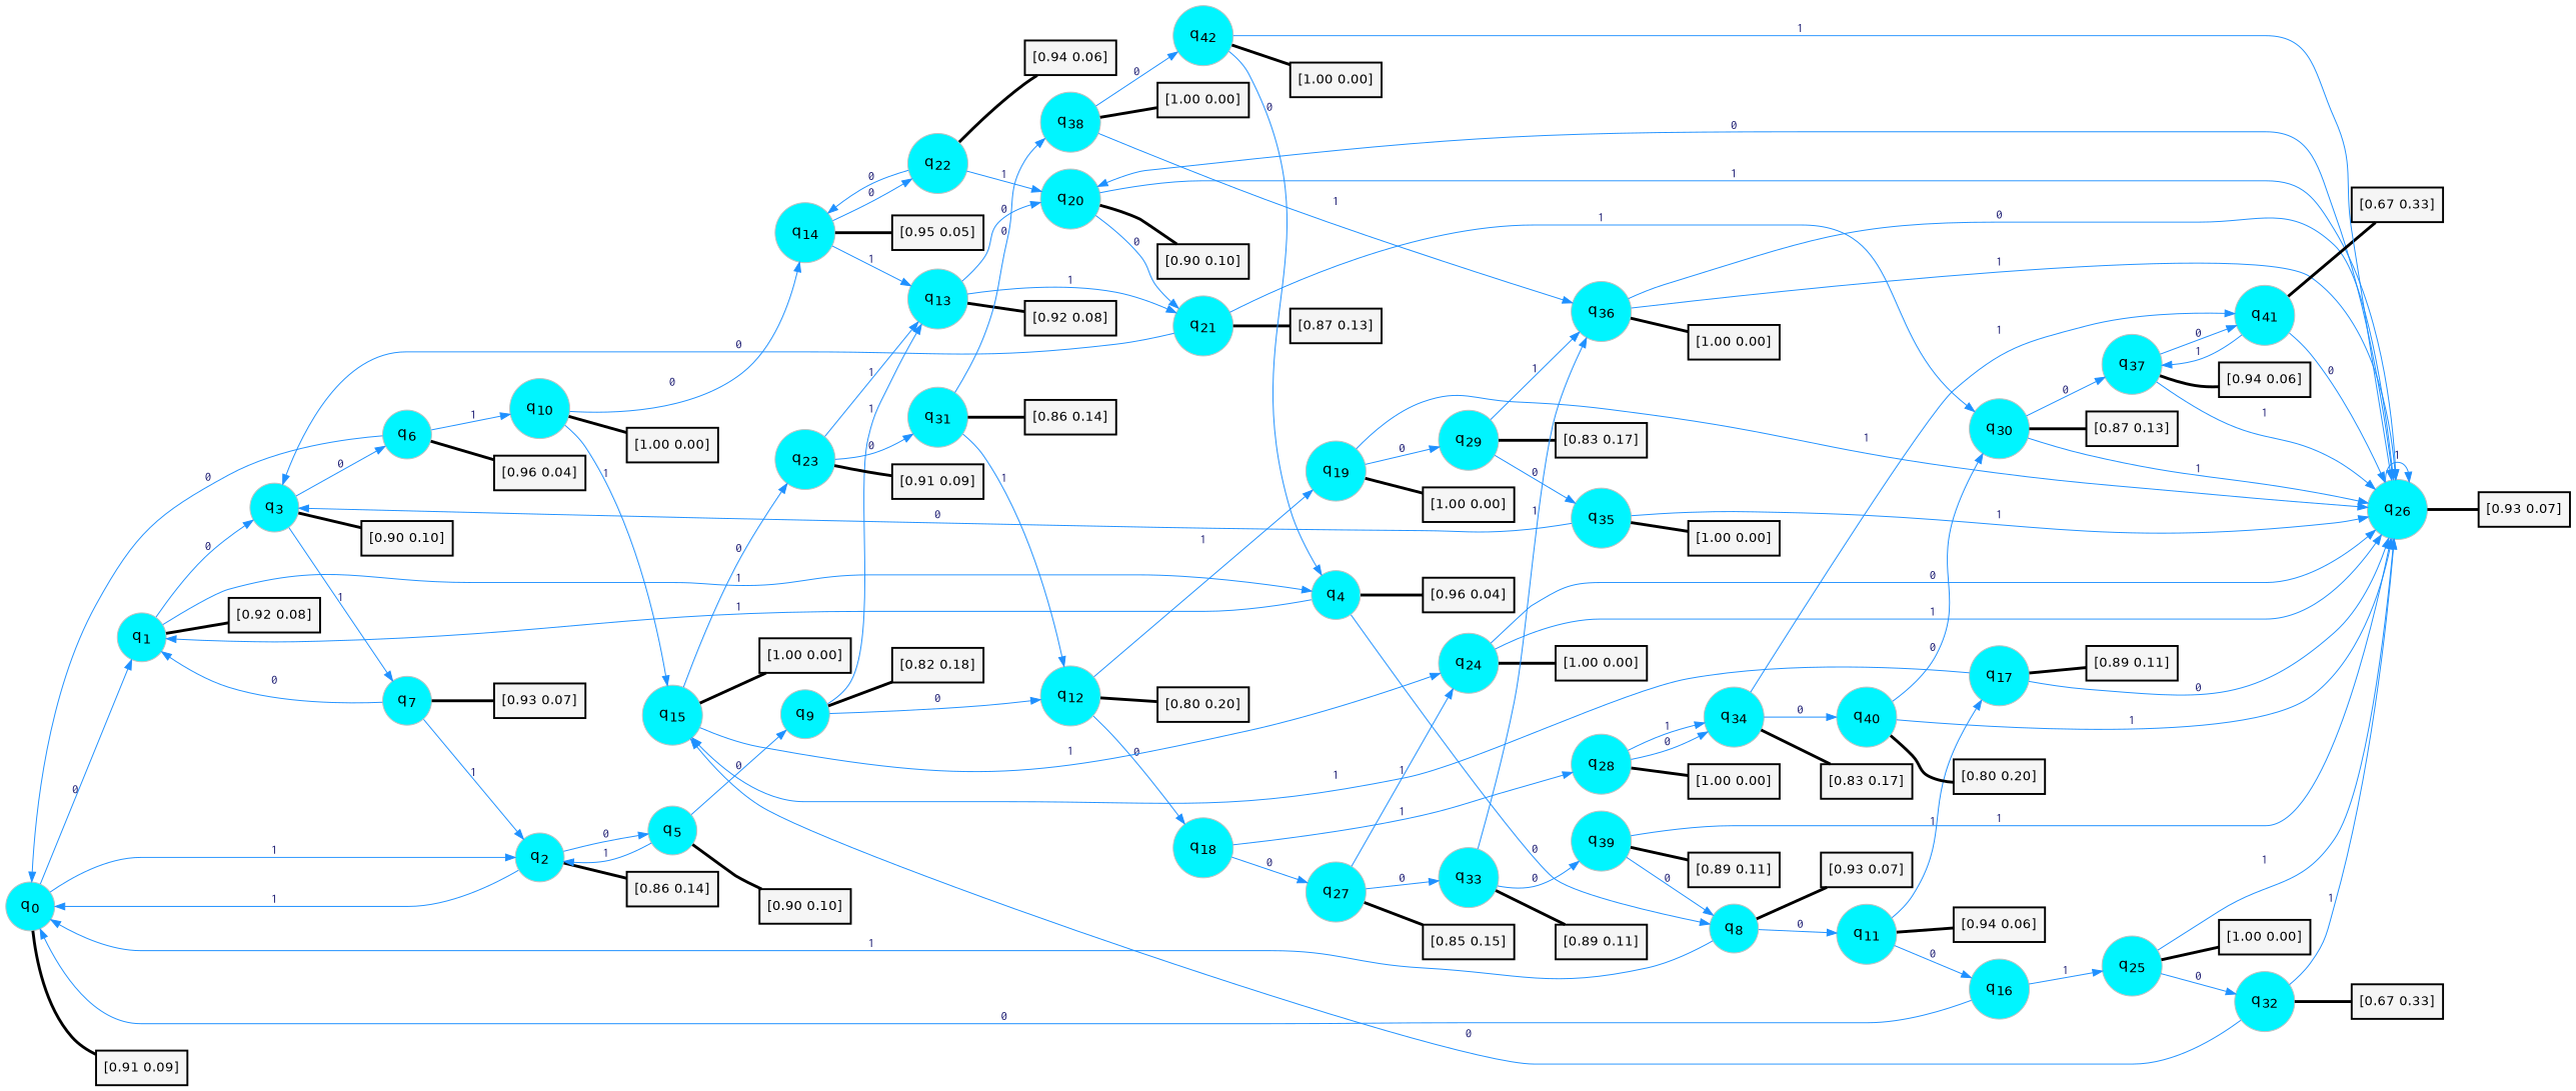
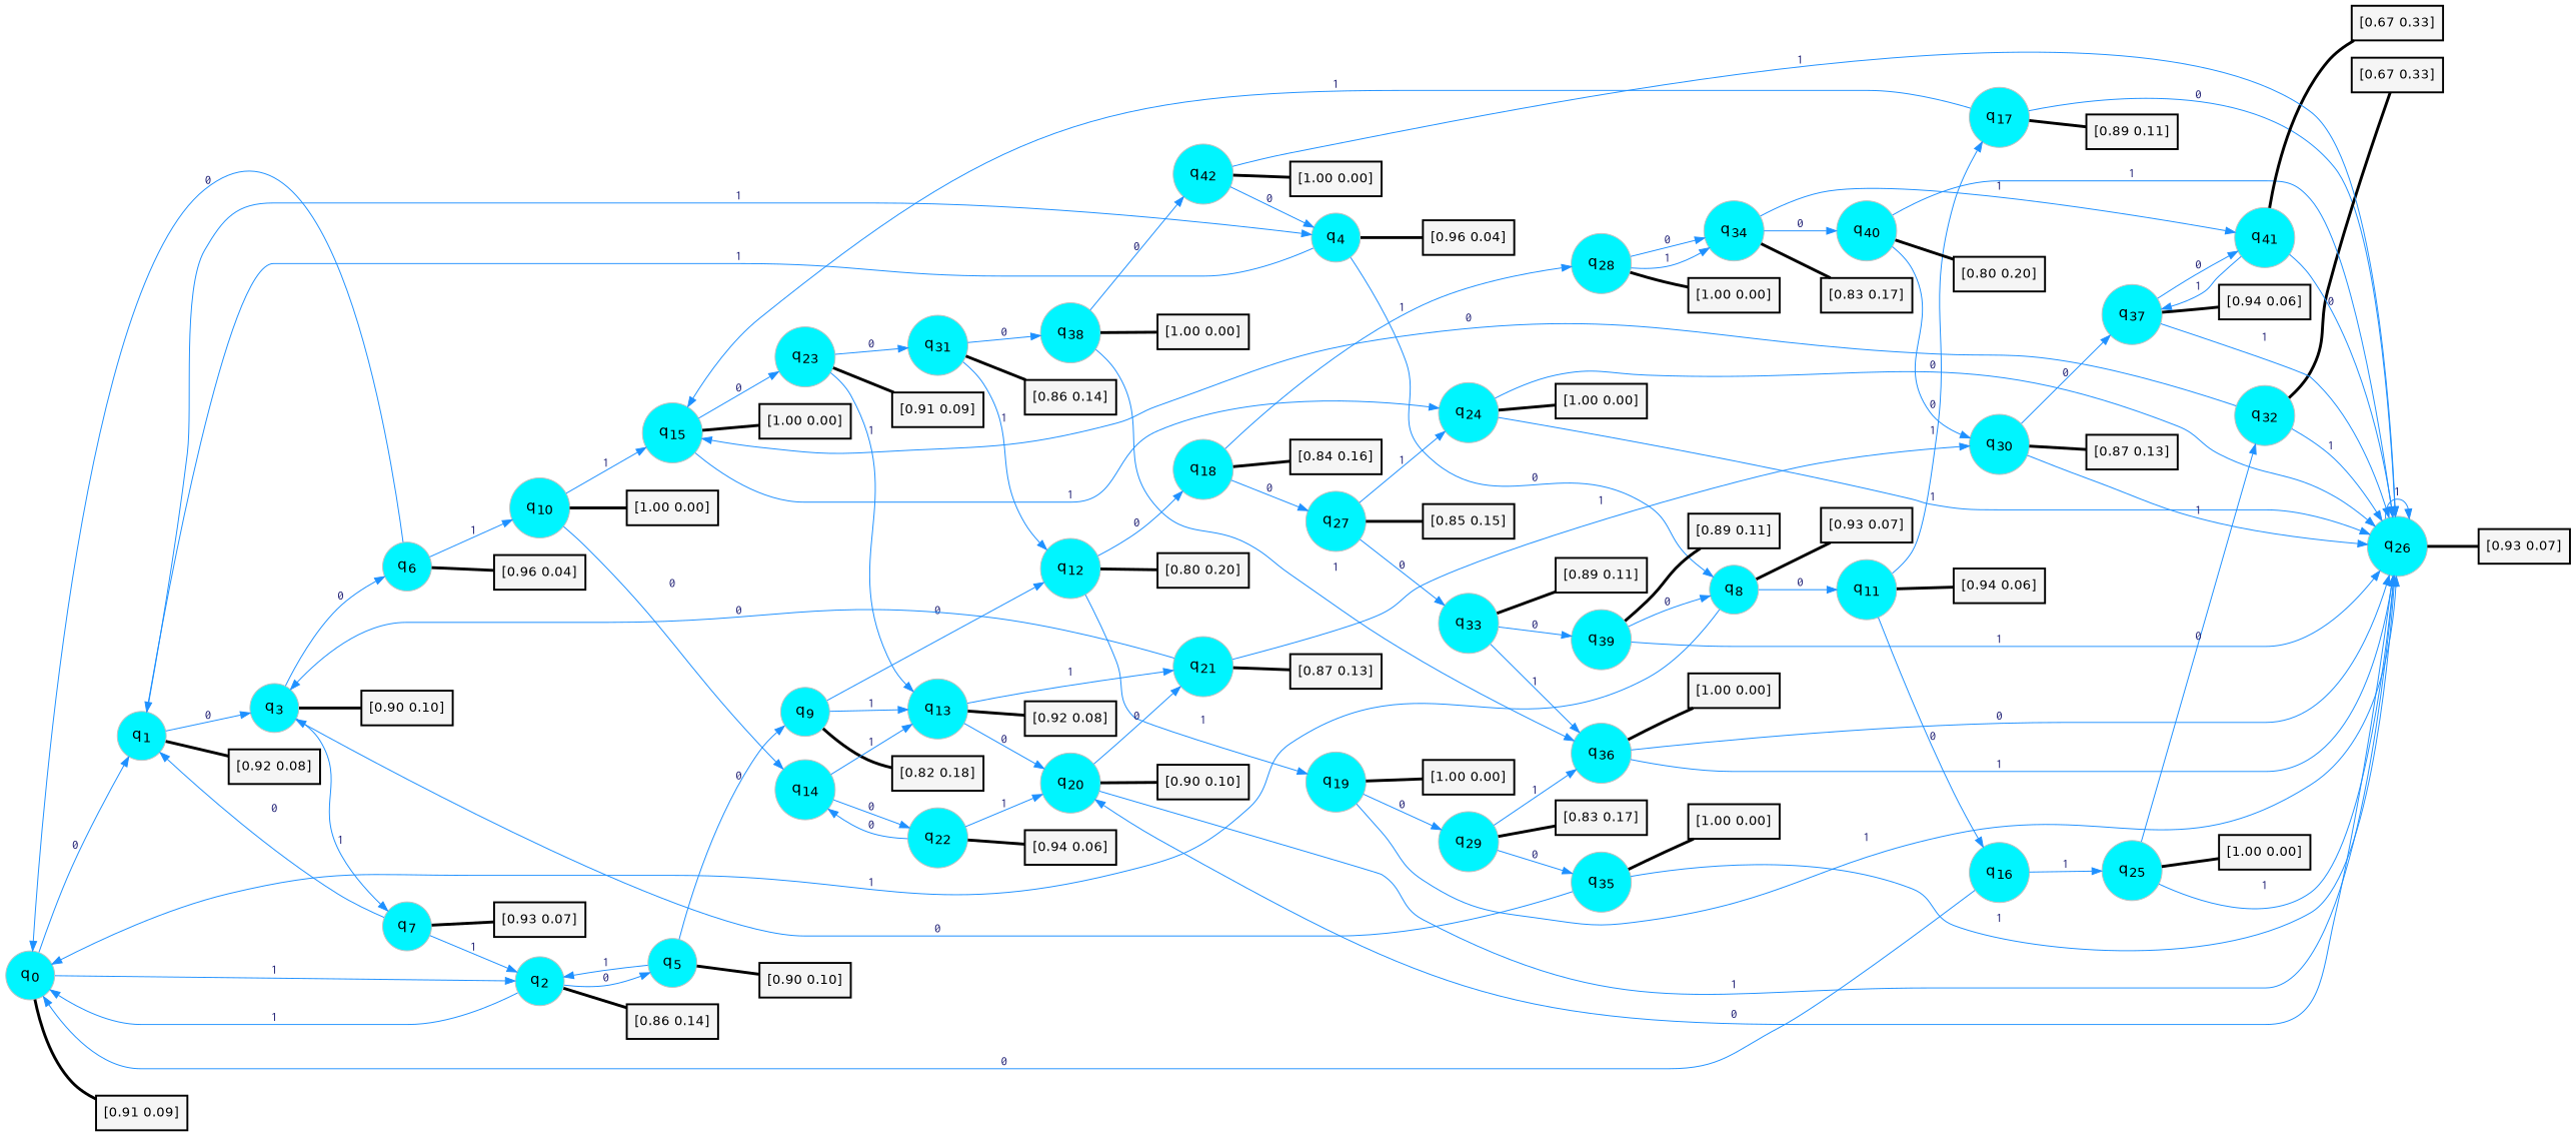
  digraph {
    rankdir=LR
    node [color=gray fillcolor=turquoise1 fontcolor=black fontname=Helvetica fontsize=16 fontweight=bold shape=circle style=filled]
    edge [arrowsize=1 color=dodgerblue1 fontcolor=midnightblue fontname=courier fontweight=bold penwidth=1 style=solid weight=20]
    n1 [label=<q<SUB>0</SUB>>]
    n2 [label=<q<SUB>1</SUB>>]
    n3 [label=<q<SUB>2</SUB>>]
    n4 [color=black fillcolor=whitesmoke fontsize=14 label="[0.91 0.09]" penwidth=2 shape=box]
    n5 [label=<q<SUB>3</SUB>>]
    n6 [label=<q<SUB>4</SUB>>]
    n7 [color=black fillcolor=whitesmoke fontsize=14 label="[0.92 0.08]" penwidth=2 shape=box]
    n8 [label=<q<SUB>5</SUB>>]
    n9 [color=black fillcolor=whitesmoke fontsize=14 label="[0.86 0.14]" penwidth=2 shape=box]
    n10 [label=<q<SUB>6</SUB>>]
    n11 [label=<q<SUB>7</SUB>>]
    n12 [color=black fillcolor=whitesmoke fontsize=14 label="[0.90 0.10]" penwidth=2 shape=box]
    n13 [label=<q<SUB>8</SUB>>]
    n14 [color=black fillcolor=whitesmoke fontsize=14 label="[0.96 0.04]" penwidth=2 shape=box]
    n15 [label=<q<SUB>9</SUB>>]
    n16 [color=black fillcolor=whitesmoke fontsize=14 label="[0.90 0.10]" penwidth=2 shape=box]
    n17 [label=<q<SUB>10</SUB>>]
    n18 [color=black fillcolor=whitesmoke fontsize=14 label="[0.96 0.04]" penwidth=2 shape=box]
    n19 [color=black fillcolor=whitesmoke fontsize=14 label="[0.93 0.07]" penwidth=2 shape=box]
    n20 [label=<q<SUB>11</SUB>>]
    n21 [color=black fillcolor=whitesmoke fontsize=14 label="[0.93 0.07]" penwidth=2 shape=box]
    n22 [label=<q<SUB>12</SUB>>]
    n23 [label=<q<SUB>13</SUB>>]
    n24 [color=black fillcolor=whitesmoke fontsize=14 label="[0.82 0.18]" penwidth=2 shape=box]
    n25 [label=<q<SUB>14</SUB>>]
    n26 [label=<q<SUB>15</SUB>>]
    n27 [color=black fillcolor=whitesmoke fontsize=14 label="[1.00 0.00]" penwidth=2 shape=box]
    n28 [label=<q<SUB>16</SUB>>]
    n29 [label=<q<SUB>17</SUB>>]
    n30 [color=black fillcolor=whitesmoke fontsize=14 label="[0.94 0.06]" penwidth=2 shape=box]
    n31 [label=<q<SUB>18</SUB>>]
    n32 [label=<q<SUB>19</SUB>>]
    n33 [color=black fillcolor=whitesmoke fontsize=14 label="[0.80 0.20]" penwidth=2 shape=box]
    n34 [label=<q<SUB>20</SUB>>]
    n35 [label=<q<SUB>21</SUB>>]
    n36 [color=black fillcolor=whitesmoke fontsize=14 label="[0.92 0.08]" penwidth=2 shape=box]
    n37 [label=<q<SUB>22</SUB>>]
-   n38 [color=black fillcolor=whitesmoke fontsize=14 label="[0.95 0.05]" penwidth=2 shape=box]
    n39 [label=<q<SUB>23</SUB>>]
    n40 [label=<q<SUB>24</SUB>>]
    n41 [color=black fillcolor=whitesmoke fontsize=14 label="[1.00 0.00]" penwidth=2 shape=box]
    n42 [label=<q<SUB>25</SUB>>]
    n43 [label=<q<SUB>26</SUB>>]
    n44 [color=black fillcolor=whitesmoke fontsize=14 label="[0.89 0.11]" penwidth=2 shape=box]
    n45 [label=<q<SUB>27</SUB>>]
    n46 [label=<q<SUB>28</SUB>>]
+   n47 [color=black fillcolor=whitesmoke fontsize=14 label="[0.84 0.16]" penwidth=2 shape=box]
    n48 [label=<q<SUB>29</SUB>>]
    n49 [color=black fillcolor=whitesmoke fontsize=14 label="[1.00 0.00]" penwidth=2 shape=box]
    n50 [color=black fillcolor=whitesmoke fontsize=14 label="[0.90 0.10]" penwidth=2 shape=box]
    n51 [label=<q<SUB>30</SUB>>]
    n52 [color=black fillcolor=whitesmoke fontsize=14 label="[0.87 0.13]" penwidth=2 shape=box]
    n53 [color=black fillcolor=whitesmoke fontsize=14 label="[0.94 0.06]" penwidth=2 shape=box]
    n54 [label=<q<SUB>31</SUB>>]
    n55 [color=black fillcolor=whitesmoke fontsize=14 label="[0.91 0.09]" penwidth=2 shape=box]
    n56 [color=black fillcolor=whitesmoke fontsize=14 label="[1.00 0.00]" penwidth=2 shape=box]
    n57 [label=<q<SUB>32</SUB>>]
    n58 [color=black fillcolor=whitesmoke fontsize=14 label="[1.00 0.00]" penwidth=2 shape=box]
    n59 [color=black fillcolor=whitesmoke fontsize=14 label="[0.93 0.07]" penwidth=2 shape=box]
    n60 [label=<q<SUB>33</SUB>>]
    n61 [color=black fillcolor=whitesmoke fontsize=14 label="[0.85 0.15]" penwidth=2 shape=box]
    n62 [label=<q<SUB>34</SUB>>]
    n63 [color=black fillcolor=whitesmoke fontsize=14 label="[1.00 0.00]" penwidth=2 shape=box]
    n64 [label=<q<SUB>35</SUB>>]
    n65 [label=<q<SUB>36</SUB>>]
    n66 [color=black fillcolor=whitesmoke fontsize=14 label="[0.83 0.17]" penwidth=2 shape=box]
    n67 [label=<q<SUB>37</SUB>>]
    n68 [color=black fillcolor=whitesmoke fontsize=14 label="[0.87 0.13]" penwidth=2 shape=box]
    n69 [label=<q<SUB>38</SUB>>]
    n70 [color=black fillcolor=whitesmoke fontsize=14 label="[0.86 0.14]" penwidth=2 shape=box]
    n71 [color=black fillcolor=whitesmoke fontsize=14 label="[0.67 0.33]" penwidth=2 shape=box]
    n72 [label=<q<SUB>39</SUB>>]
    n73 [color=black fillcolor=whitesmoke fontsize=14 label="[0.89 0.11]" penwidth=2 shape=box]
    n74 [label=<q<SUB>40</SUB>>]
    n75 [label=<q<SUB>41</SUB>>]
    n76 [color=black fillcolor=whitesmoke fontsize=14 label="[0.83 0.17]" penwidth=2 shape=box]
    n77 [color=black fillcolor=whitesmoke fontsize=14 label="[1.00 0.00]" penwidth=2 shape=box]
    n78 [color=black fillcolor=whitesmoke fontsize=14 label="[1.00 0.00]" penwidth=2 shape=box]
    n79 [color=black fillcolor=whitesmoke fontsize=14 label="[0.94 0.06]" penwidth=2 shape=box]
    n80 [label=<q<SUB>42</SUB>>]
    n81 [color=black fillcolor=whitesmoke fontsize=14 label="[1.00 0.00]" penwidth=2 shape=box]
    n82 [color=black fillcolor=whitesmoke fontsize=14 label="[0.89 0.11]" penwidth=2 shape=box]
    n83 [color=black fillcolor=whitesmoke fontsize=14 label="[0.80 0.20]" penwidth=2 shape=box]
    n84 [color=black fillcolor=whitesmoke fontsize=14 label="[0.67 0.33]" penwidth=2 shape=box]
    n85 [color=black fillcolor=whitesmoke fontsize=14 label="[1.00 0.00]" penwidth=2 shape=box]
    n1 -> n2 [label=0]
    n1 -> n3 [label=1]
    n1 -> n4 [arrowhead=none color=black penwidth=3]
    n2 -> n5 [label=0]
    n2 -> n6 [label=1]
    n2 -> n7 [arrowhead=none color=black penwidth=3]
    n3 -> n1 [label=1]
    n3 -> n8 [label=0]
    n3 -> n9 [arrowhead=none color=black penwidth=3]
    n5 -> n10 [label=0]
    n5 -> n11 [label=1]
    n5 -> n12 [arrowhead=none color=black penwidth=3]
    n6 -> n2 [label=1]
    n6 -> n13 [label=0]
    n6 -> n14 [arrowhead=none color=black penwidth=3]
    n8 -> n3 [label=1]
    n8 -> n15 [label=0]
    n8 -> n16 [arrowhead=none color=black penwidth=3]
    n10 -> n1 [label=0]
    n10 -> n17 [label=1]
    n10 -> n18 [arrowhead=none color=black penwidth=3]
    n11 -> n2 [label=0]
    n11 -> n3 [label=1]
    n11 -> n19 [arrowhead=none color=black penwidth=3]
    n13 -> n1 [label=1]
    n13 -> n20 [label=0]
    n13 -> n21 [arrowhead=none color=black penwidth=3]
    n15 -> n22 [label=0]
    n15 -> n23 [label=1]
    n15 -> n24 [arrowhead=none color=black penwidth=3]
    n17 -> n25 [label=0]
    n17 -> n26 [label=1]
    n17 -> n27 [arrowhead=none color=black penwidth=3]
    n20 -> n28 [label=0]
    n20 -> n29 [label=1]
    n20 -> n30 [arrowhead=none color=black penwidth=3]
    n22 -> n31 [label=0]
    n22 -> n32 [label=1]
    n22 -> n33 [arrowhead=none color=black penwidth=3]
    n23 -> n34 [label=0]
    n23 -> n35 [label=1]
    n23 -> n36 [arrowhead=none color=black penwidth=3]
    n25 -> n23 [label=1]
    n25 -> n37 [label=0]
-   n25 -> n38 [arrowhead=none color=black penwidth=3]
    n26 -> n39 [label=0]
    n26 -> n40 [label=1]
    n26 -> n41 [arrowhead=none color=black penwidth=3]
    n28 -> n1 [label=0]
    n28 -> n42 [label=1]
    n29 -> n26 [label=1]
    n29 -> n43 [label=0]
    n29 -> n44 [arrowhead=none color=black penwidth=3]
    n31 -> n45 [label=0]
    n31 -> n46 [label=1]
+   n31 -> n47 [arrowhead=none color=black penwidth=3]
    n32 -> n43 [label=1]
    n32 -> n48 [label=0]
    n32 -> n49 [arrowhead=none color=black penwidth=3]
    n34 -> n35 [label=0]
    n34 -> n43 [label=1]
    n34 -> n50 [arrowhead=none color=black penwidth=3]
    n35 -> n5 [label=0]
    n35 -> n51 [label=1]
    n35 -> n52 [arrowhead=none color=black penwidth=3]
    n37 -> n25 [label=0]
    n37 -> n34 [label=1]
    n37 -> n53 [arrowhead=none color=black penwidth=3]
    n39 -> n23 [label=1]
    n39 -> n54 [label=0]
    n39 -> n55 [arrowhead=none color=black penwidth=3]
    n40 -> n43 [label=0]
    n40 -> n43 [label=1]
    n40 -> n56 [arrowhead=none color=black penwidth=3]
    n42 -> n43 [label=1]
    n42 -> n57 [label=0]
    n42 -> n58 [arrowhead=none color=black penwidth=3]
    n43 -> n34 [label=0]
    n43 -> n43 [label=1]
    n43 -> n59 [arrowhead=none color=black penwidth=3]
    n45 -> n40 [label=1]
    n45 -> n60 [label=0]
    n45 -> n61 [arrowhead=none color=black penwidth=3]
    n46 -> n62 [label=0]
    n46 -> n62 [label=1]
    n46 -> n63 [arrowhead=none color=black penwidth=3]
    n48 -> n64 [label=0]
    n48 -> n65 [label=1]
    n48 -> n66 [arrowhead=none color=black penwidth=3]
    n51 -> n43 [label=1]
    n51 -> n67 [label=0]
    n51 -> n68 [arrowhead=none color=black penwidth=3]
    n54 -> n22 [label=1]
    n54 -> n69 [label=0]
    n54 -> n70 [arrowhead=none color=black penwidth=3]
    n57 -> n26 [label=0]
    n57 -> n43 [label=1]
    n57 -> n71 [arrowhead=none color=black penwidth=3]
    n60 -> n65 [label=1]
    n60 -> n72 [label=0]
    n60 -> n73 [arrowhead=none color=black penwidth=3]
    n62 -> n74 [label=0]
    n62 -> n75 [label=1]
    n62 -> n76 [arrowhead=none color=black penwidth=3]
    n64 -> n5 [label=0]
    n64 -> n43 [label=1]
    n64 -> n77 [arrowhead=none color=black penwidth=3]
    n65 -> n43 [label=0]
    n65 -> n43 [label=1]
    n65 -> n78 [arrowhead=none color=black penwidth=3]
    n67 -> n43 [label=1]
    n67 -> n75 [label=0]
    n67 -> n79 [arrowhead=none color=black penwidth=3]
    n69 -> n65 [label=1]
    n69 -> n80 [label=0]
    n69 -> n81 [arrowhead=none color=black penwidth=3]
    n72 -> n13 [label=0]
    n72 -> n43 [label=1]
    n72 -> n82 [arrowhead=none color=black penwidth=3]
    n74 -> n43 [label=1]
    n74 -> n51 [label=0]
    n74 -> n83 [arrowhead=none color=black penwidth=3]
    n75 -> n43 [label=0]
    n75 -> n67 [label=1]
    n75 -> n84 [arrowhead=none color=black penwidth=3]
    n80 -> n6 [label=0]
    n80 -> n43 [label=1]
    n80 -> n85 [arrowhead=none color=black penwidth=3]
  }
